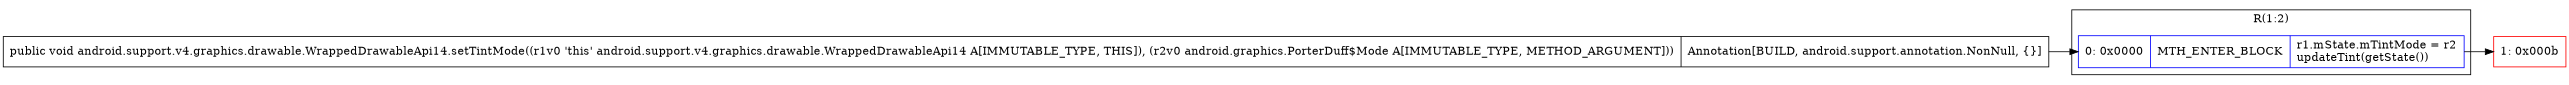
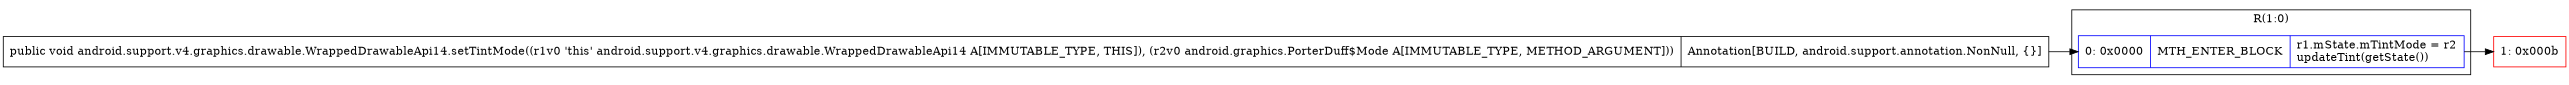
  digraph {
    rankdir=LR
    node [shape=record]
    n1 [color=blue label="{0\:\ 0x0000|MTH_ENTER_BLOCK\l|r1.mState.mTintMode = r2\lupdateTint(getState())\l}"]
    n2 [color=red label="{1\:\ 0x000b}"]
    n3 [label="{public void android.support.v4.graphics.drawable.WrappedDrawableApi14.setTintMode((r1v0 'this' android.support.v4.graphics.drawable.WrappedDrawableApi14 A[IMMUTABLE_TYPE, THIS]), (r2v0 android.graphics.PorterDuff$Mode A[IMMUTABLE_TYPE, METHOD_ARGUMENT]))  | Annotation[BUILD, android.support.annotation.NonNull, \{\}]\l}"]
    subgraph cluster_1 {
-     label="R(1:2)"
+     label="R(1:0)"
      n1
    }
    n1 -> n2
    n3 -> n1
  }
